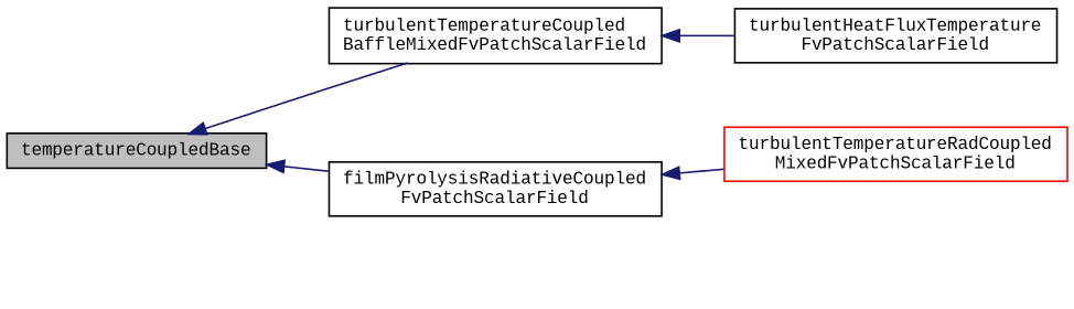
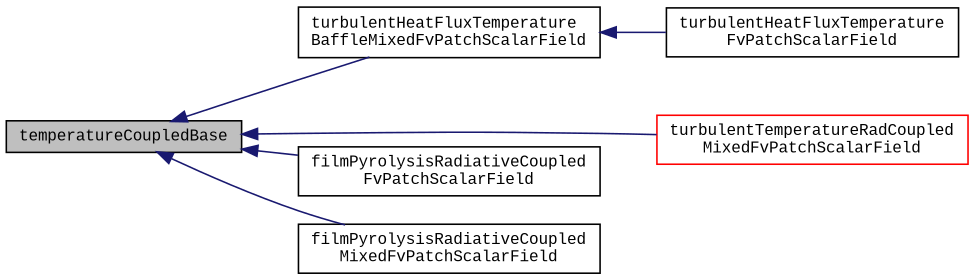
  digraph {
    fontname="Liberation Mono"
    rankdir=LR
    node [color=black fontname="Liberation Mono" fontsize=10 shape=record]
    edge [color=midnightblue dir=back fontname="Liberation Mono" fontsize=10 labelfontname=FreeSans labelfontsize=10 style=solid]
    n1 [fillcolor=grey75 fontcolor=black height=0.2 label=temperatureCoupledBase style=filled width=0.4]
-   n2 [height=0.2 label="turbulentTemperatureCoupled\lBaffleMixedFvPatchScalarField" width=0.4]
+   n2 [height=0.2 label="turbulentHeatFluxTemperature\lBaffleMixedFvPatchScalarField" width=0.4]
    n3 [color=red height=0.2 label="turbulentTemperatureRadCoupled\lMixedFvPatchScalarField" width=0.4]
    n4 [height=0.2 label="filmPyrolysisRadiativeCoupled\lFvPatchScalarField" width=0.4]
+   n5 [height=0.2 label="filmPyrolysisRadiativeCoupled\lMixedFvPatchScalarField" width=0.4]
    n6 [height=0.2 label="turbulentHeatFluxTemperature\lFvPatchScalarField" width=0.4]
    n1 -> n2
-   n4 -> n3
+   n1 -> n3
    n1 -> n4
+   n1 -> n5
    n2 -> n6
  }
